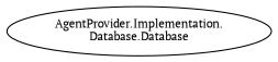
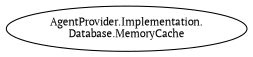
  digraph {
    rankdir=LR
    fontname="PT Serif"
-   n1 [color=black fillcolor=white fontname="PT Serif" fontsize=10 height=0.2 label="AgentProvider.Implementation.\lDatabase.Database" shape=ellipse style=filled width=0.4]
+   n1 [color=black fillcolor=white fontname="PT Serif" fontsize=10 height=0.2 label="AgentProvider.Implementation.\lDatabase.MemoryCache" shape=ellipse style=filled width=0.4]
  }
